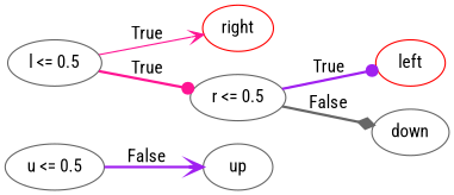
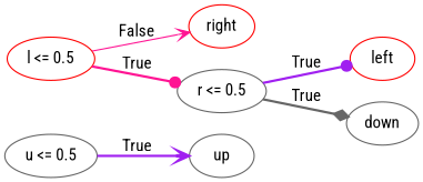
  digraph {
    fontname="Roboto Condensed"
    rankdir=LR
    node [color=gray40 fontname="Roboto Condensed"]
    edge [arrowhead=vee color=purple fontname="Roboto Condensed" style=bold]
    n1 [label="u <= 0.5"]
    n2 [label=up]
-   n3 [label="l <= 0.5"]
+   n3 [color=red label="l <= 0.5"]
    n4 [color=red label=right]
    n5 [label="r <= 0.5"]
    n6 [color=red label=left]
    n7 [label=down]
-   n1 -> n2 [label=False]
-   n3 -> n4 [color=deeppink label=True style=solid]
+   n1 -> n2 [label=True]
+   n3 -> n4 [color=deeppink label=False style=solid]
    n3 -> n5 [arrowhead=dot color=deeppink label=True]
    n5 -> n6 [arrowhead=dot label=True]
-   n5 -> n7 [arrowhead=diamond color=gray40 label=False]
+   n5 -> n7 [arrowhead=diamond color=gray40 label=True]
  }
